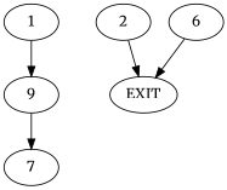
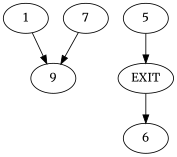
  digraph {
    fontname=Merriweather
    node [fontname=Merriweather]
    edge [fontname=Merriweather]
    n1 [label=9]
    1
    n3 [label=EXIT]
-   2
+   2 [label=5]
    6
    7
    1 -> n1
    2 -> n3
-   6 -> n3
-   n1 -> 7
+   n3 -> 6
+   7 -> n1
  }
